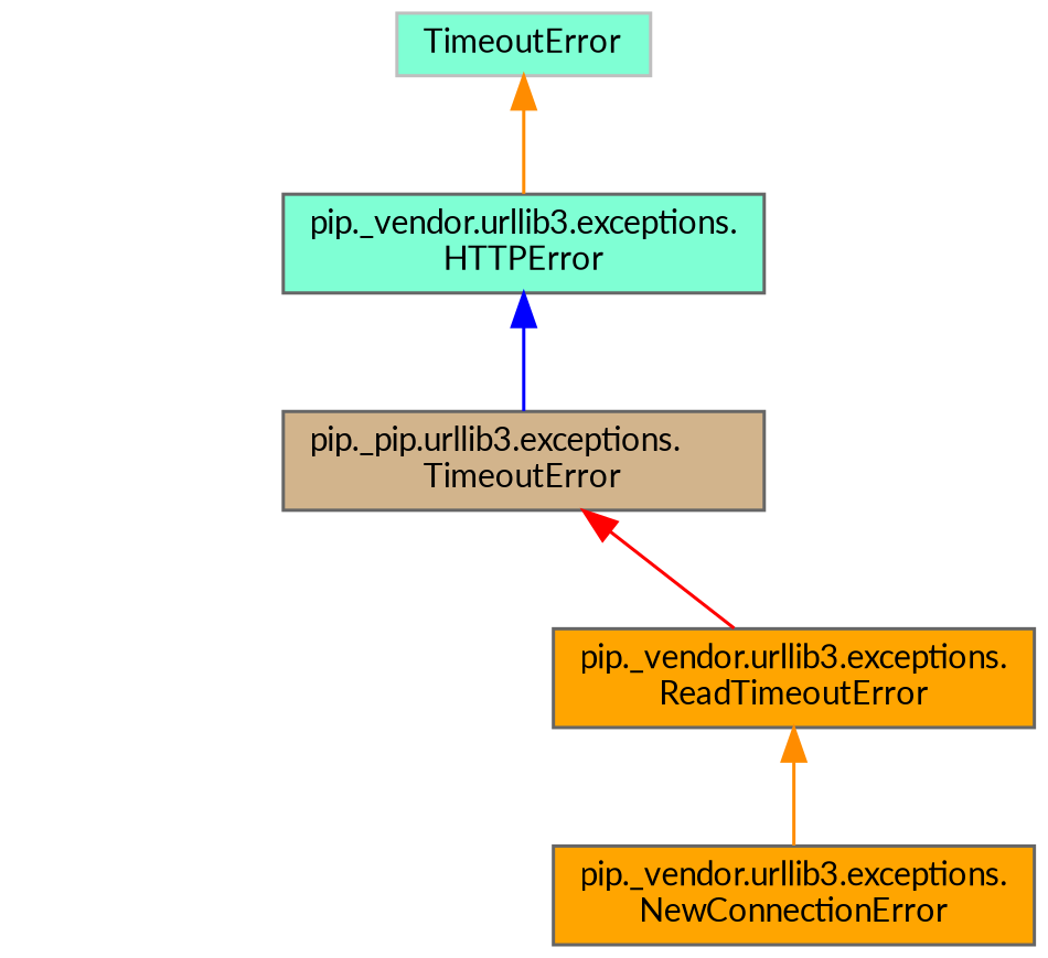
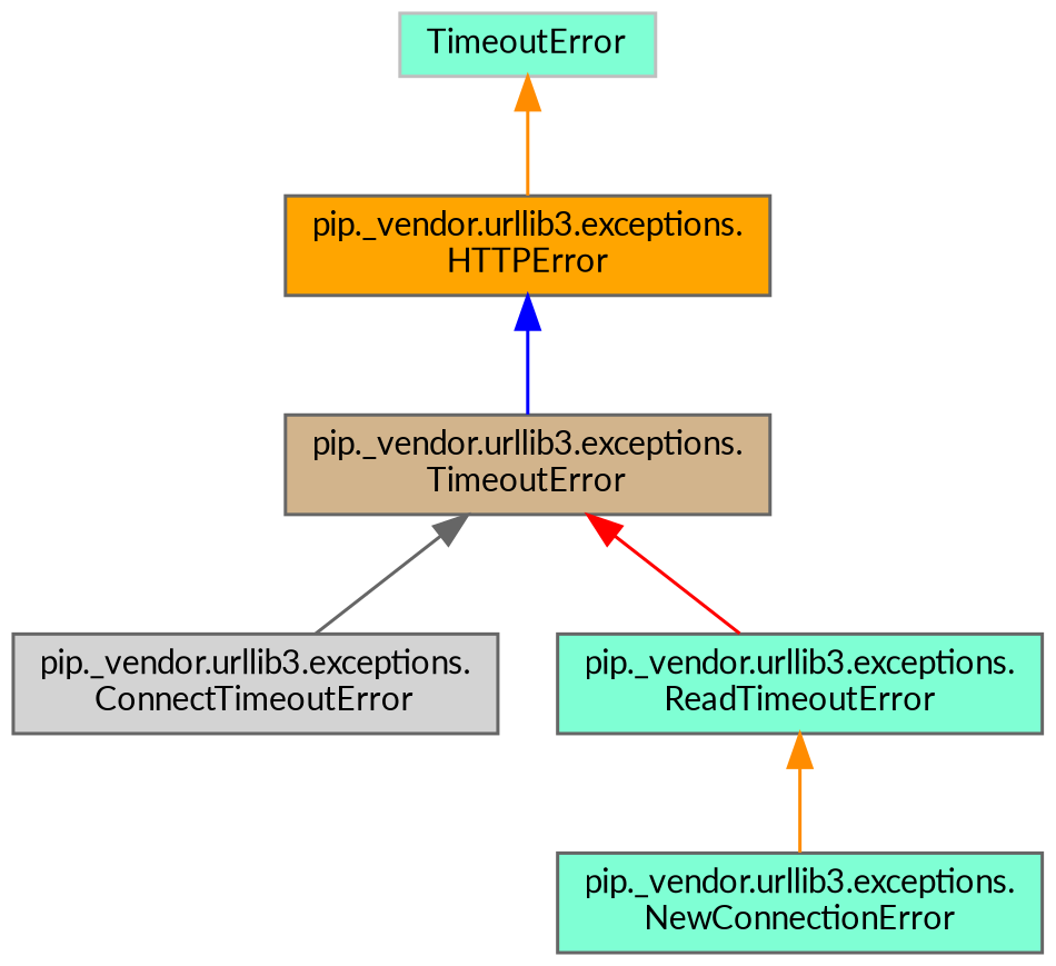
  digraph {
    fontname=Lato
    rankdir=TB
    node [color=gray40 fillcolor=orange fontname=Lato fontsize=10 shape=box style=filled]
    edge [color=darkorange dir=back fontname=Lato fontsize=10 labelfontname=Helvetica labelfontsize=10 style=solid]
-   n1 [fillcolor=tan fontcolor=black height=0.2 label="pip._pip.urllib3.exceptions.\lTimeoutError" width=0.4]
-   n3 [height=0.2 label="pip._vendor.urllib3.exceptions.\lReadTimeoutError" width=0.4]
-   n4 [height=0.2 label="pip._vendor.urllib3.exceptions.\lNewConnectionError" width=0.4]
-   n5 [fillcolor=aquamarine height=0.2 label="pip._vendor.urllib3.exceptions.\lHTTPError" width=0.4]
+   n1 [fillcolor=tan fontcolor=black height=0.2 label="pip._vendor.urllib3.exceptions.\lTimeoutError" width=0.4]
+   n2 [fillcolor=lightgrey height=0.2 label="pip._vendor.urllib3.exceptions.\lConnectTimeoutError" width=0.4]
+   n3 [fillcolor=aquamarine height=0.2 label="pip._vendor.urllib3.exceptions.\lReadTimeoutError" width=0.4]
+   n4 [fillcolor=aquamarine height=0.2 label="pip._vendor.urllib3.exceptions.\lNewConnectionError" width=0.4]
+   n5 [height=0.2 label="pip._vendor.urllib3.exceptions.\lHTTPError" width=0.4]
    n6 [color=grey75 fillcolor=aquamarine height=0.2 label=TimeoutError width=0.4]
+   n1 -> n2 [color=gray40]
    n1 -> n3 [color=red]
    n3 -> n4
    n5 -> n1 [color=blue]
    n6 -> n5
  }
